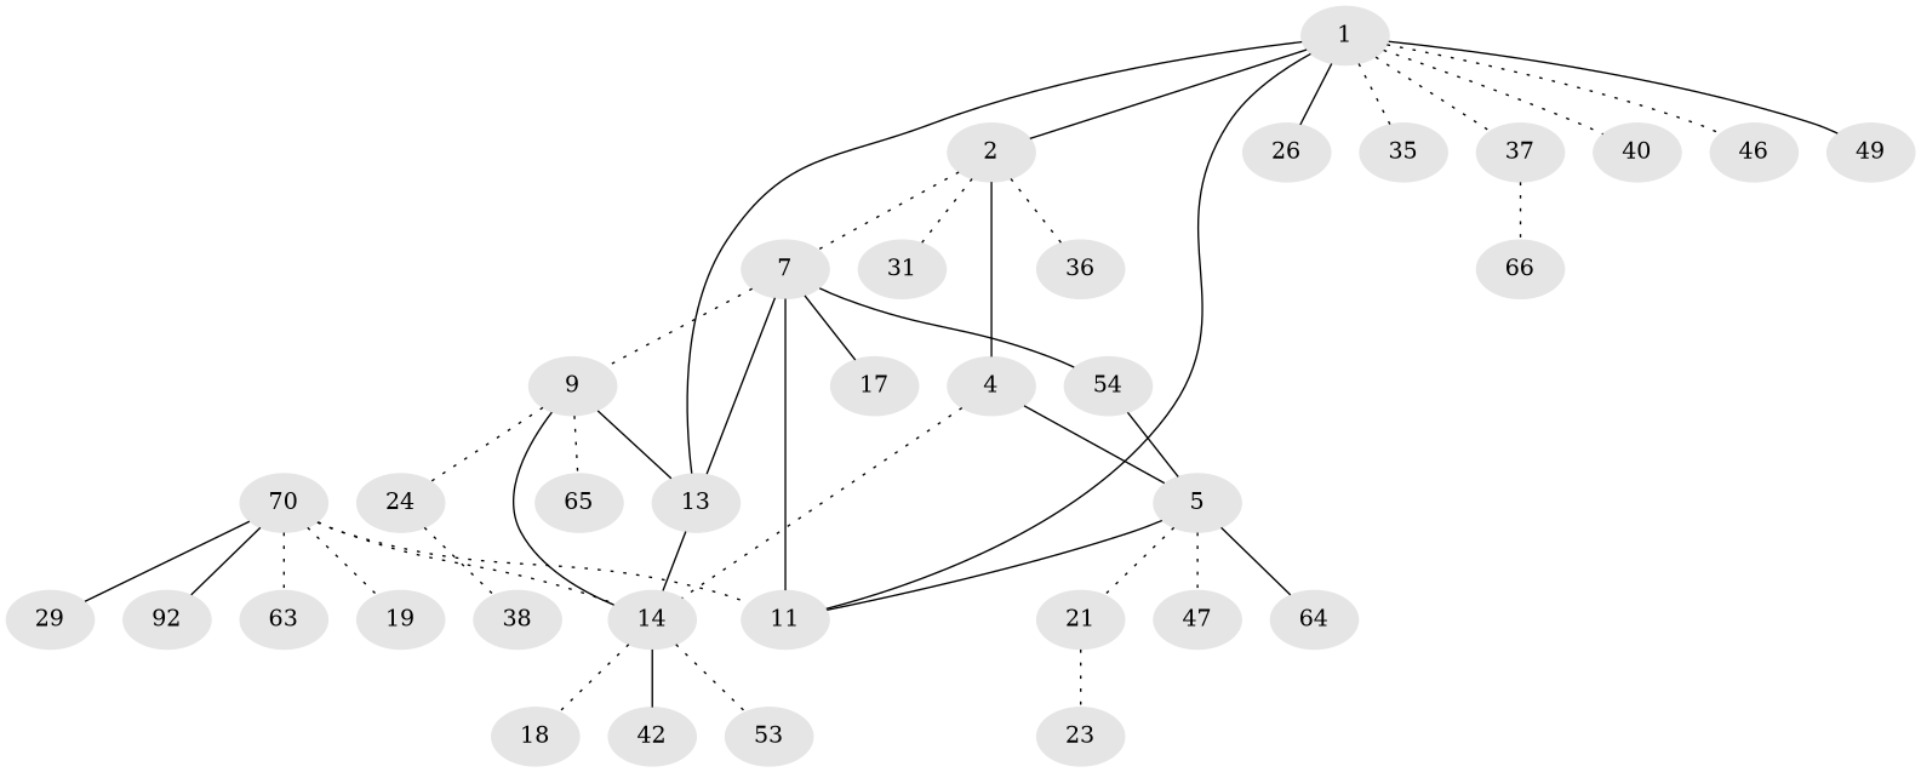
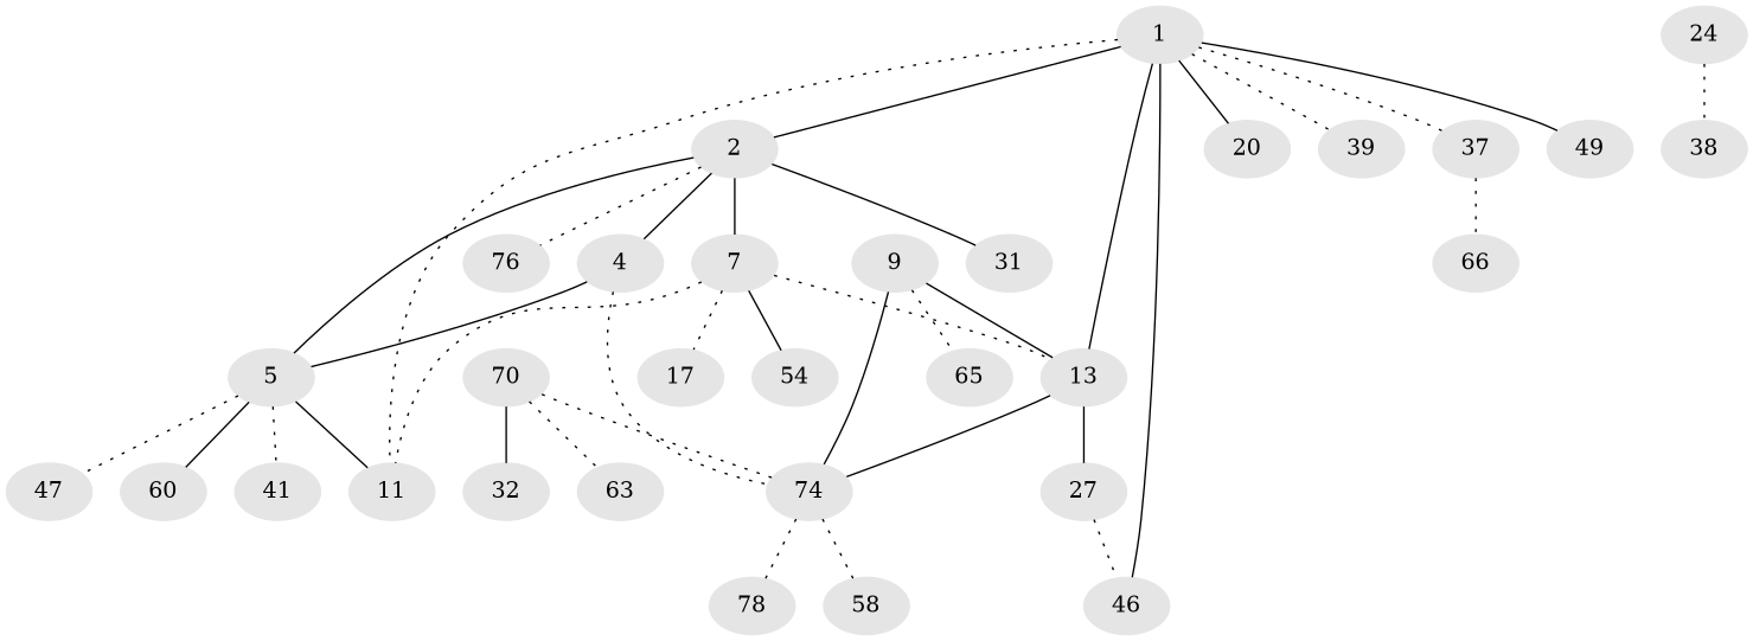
  graph {
    node [color=gray90 style=filled]
    edge [style=dotted]
    1 [super="+3"]
    2 [super="+6"]
    11 [super="+12"]
    13 [super="+15"]
-   26
-   35
+   26 [label=20]
+   35 [label=39]
    37
-   40
    46 [super="+51"]
    49
    4 [super="+39"]
    5 [super="+43"]
    7 [super="+8+22"]
    31 [super="+73"]
-   36
-   14 [super="+16+50"]
+   36 [label=76]
+   14 [super="+16+50" label=74]
+   27 [super="+60"]
    66
-   21
+   21 [label=41]
    47
-   64
+   64 [label=60]
    54
    9
    17
-   18 [super="+20"]
-   42
-   58 [label=53]
-   23
+   18 [super="+20" label=78]
+   58
    24 [super="+30+69"]
    65
    38
    n32 [label=70]
-   19
-   29 [super="+52"]
-   32 [label=92]
+   32
    63
    1 -- 2 [style=solid weight=2]
-   1 -- 11 [style=solid]
+   1 -- 11
    1 -- 13 [style=solid]
    1 -- 26 [style=solid]
    1 -- 35
    1 -- 37
-   1 -- 40
-   1 -- 46
+   1 -- 46 [style=solid]
    1 -- 49 [style=solid]
    2 -- 4 [style=solid]
-   54 -- 5 [style=solid]
-   2 -- 7 [weight=2]
-   2 -- 31
+   2 -- 5 [style=solid]
+   2 -- 7 [style=solid weight=2]
+   2 -- 31 [style=solid]
    2 -- 36
    13 -- 14 [style=solid weight=2]
+   13 -- 27 [style=solid]
    37 -- 66
    4 -- 5 [style=solid]
    4 -- 14
    5 -- 11 [style=solid]
    5 -- 21
    5 -- 47
    5 -- 64 [style=solid]
-   7 -- 11 [style=solid weight=2]
-   7 -- 13 [style=solid]
+   7 -- 11 [weight=2]
+   7 -- 13
    7 -- 54 [style=solid]
-   7 -- 9 [weight=2]
-   7 -- 17 [style=solid]
+   7 -- 17
    14 -- 18
-   14 -- 42 [style=solid]
    14 -- 58
-   21 -- 23
+   27 -- 46
    9 -- 13 [style=solid]
    9 -- 14 [style=solid]
-   9 -- 24
    9 -- 65
    24 -- 38
-   n32 -- 11 [weight=2]
    n32 -- 14 [weight=2]
-   n32 -- 19
-   n32 -- 29 [style=solid]
    n32 -- 32 [style=solid]
    n32 -- 63
  }
